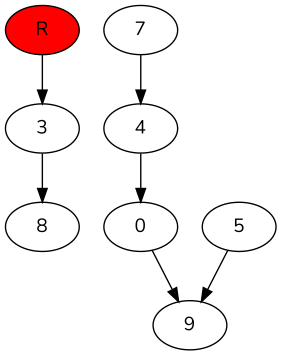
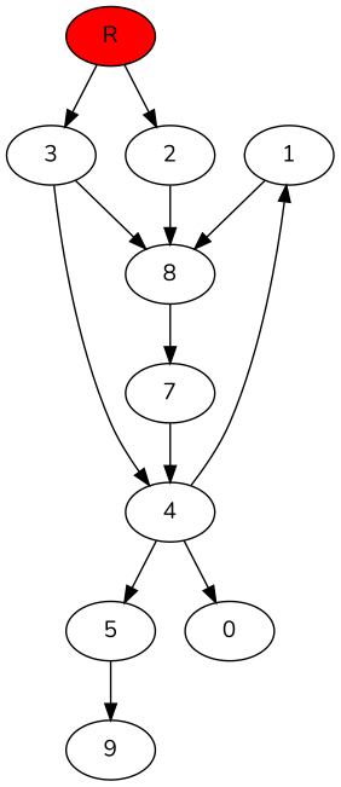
  digraph {
    fontname=Nunito
    node [fontname=Nunito]
    edge [fontname=Nunito]
+   1
    8
    7
+   2
    3
    4
    5
    n8 [label=0]
    9
    R [fillcolor="#ff0000" style=filled]
+   1 -> 8
+   8 -> 7
    7 -> 4
+   2 -> 8
    3 -> 8
+   3 -> 4
+   4 -> 1
+   4 -> 5
    4 -> n8
    5 -> 9
-   n8 -> 9
+   R -> 2
    R -> 3
  }
